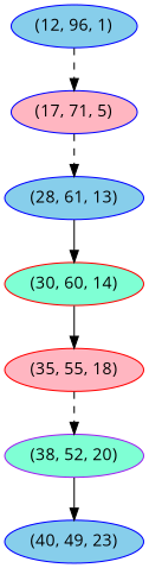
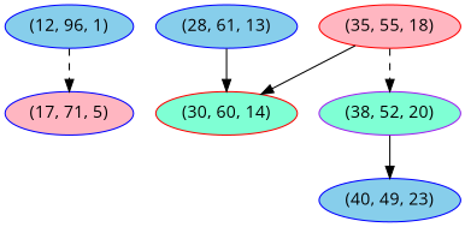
  digraph {
    fontname="Open Sans"
    node [color=blue fillcolor=skyblue fontname="Open Sans" style=filled]
    edge [fontname="Open Sans" style=dashed]
    n1 [label="(12, 96, 1)"]
    "(17, 71, 5)" [fillcolor=lightpink]
    "(28, 61, 13)"
    "(30, 60, 14)" [color=red fillcolor=aquamarine]
    "(35, 55, 18)" [color=red fillcolor=lightpink]
    "(38, 52, 20)" [color=purple fillcolor=aquamarine]
    n7 [label="(40, 49, 23)"]
    n1 -> "(17, 71, 5)"
-   "(17, 71, 5)" -> "(28, 61, 13)"
    "(28, 61, 13)" -> "(30, 60, 14)" [style=solid]
-   "(30, 60, 14)" -> "(35, 55, 18)" [style=solid]
+   "(35, 55, 18)" -> "(30, 60, 14)" [style=solid]
    "(35, 55, 18)" -> "(38, 52, 20)"
    "(38, 52, 20)" -> n7 [style=solid]
  }
